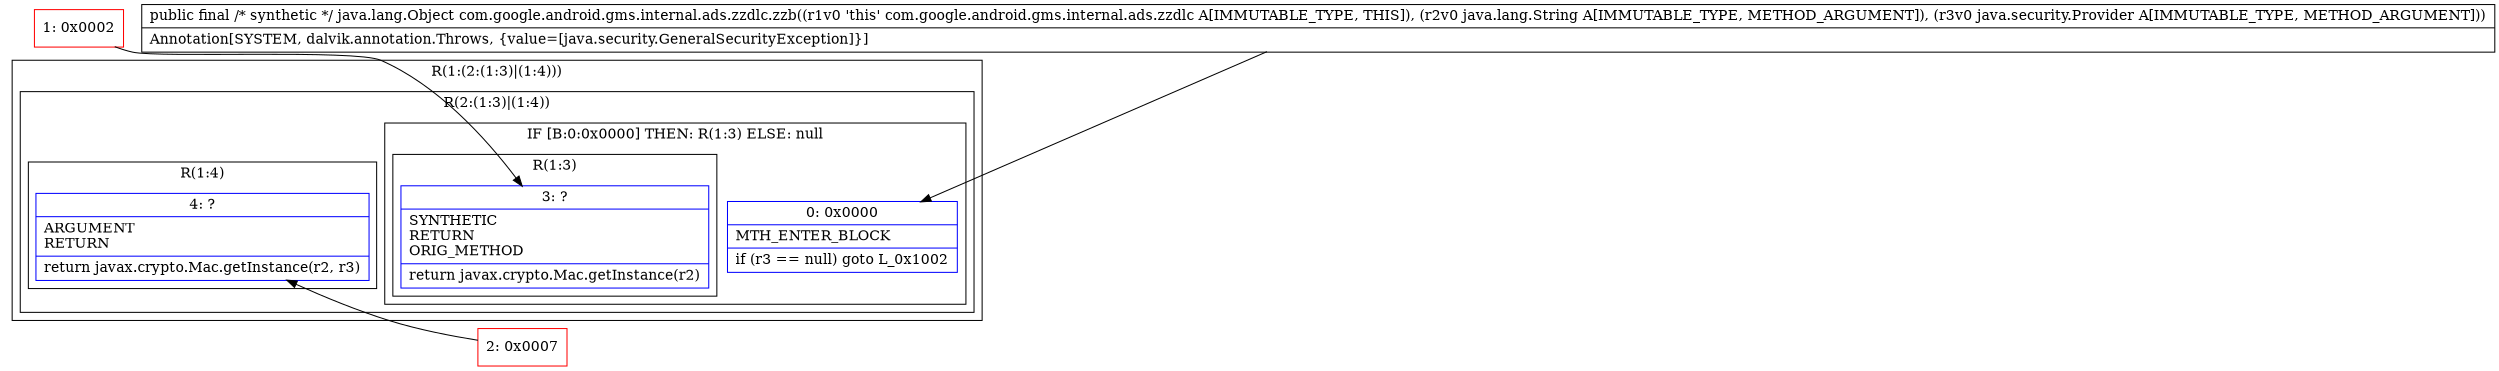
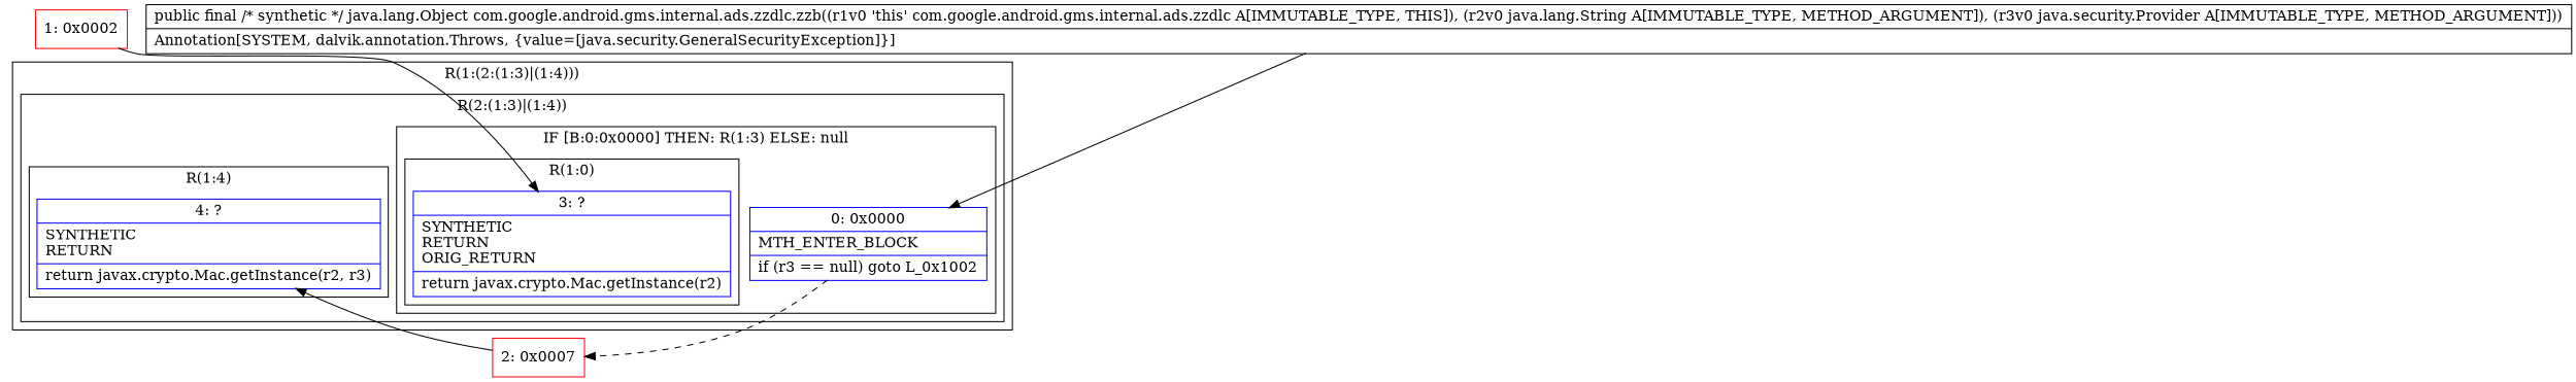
  digraph {
    node [color=blue shape=record]
-   n1 [label="{3\:\ ?|SYNTHETIC\lRETURN\lORIG_METHOD\l|return javax.crypto.Mac.getInstance(r2)\l}"]
+   n1 [label="{3\:\ ?|SYNTHETIC\lRETURN\lORIG_RETURN\l|return javax.crypto.Mac.getInstance(r2)\l}"]
    n2 [label="{0\:\ 0x0000|MTH_ENTER_BLOCK\l|if (r3 == null) goto L_0x1002\l}"]
-   n3 [label="{4\:\ ?|ARGUMENT\lRETURN\l|return javax.crypto.Mac.getInstance(r2, r3)\l}"]
+   n3 [label="{4\:\ ?|SYNTHETIC\lRETURN\l|return javax.crypto.Mac.getInstance(r2, r3)\l}"]
    n4 [color=red label="{2\:\ 0x0007}"]
    n5 [color=red label="{1\:\ 0x0002}"]
    n6 [label="{public final \/* synthetic *\/ java.lang.Object com.google.android.gms.internal.ads.zzdlc.zzb((r1v0 'this' com.google.android.gms.internal.ads.zzdlc A[IMMUTABLE_TYPE, THIS]), (r2v0 java.lang.String A[IMMUTABLE_TYPE, METHOD_ARGUMENT]), (r3v0 java.security.Provider A[IMMUTABLE_TYPE, METHOD_ARGUMENT]))  | Annotation[SYSTEM, dalvik.annotation.Throws, \{value=[java.security.GeneralSecurityException]\}]\l}" color=""]
    subgraph cluster_1 {
      label="R(1:(2:(1:3)|(1:4)))"
      subgraph cluster_2 {
        label="R(2:(1:3)|(1:4))"
        subgraph cluster_3 {
          label="IF [B:0:0x0000] THEN: R(1:3) ELSE: null"
          n2
          subgraph cluster_4 {
-           label="R(1:3)"
+           label="R(1:0)"
            n1
          }
        }
        subgraph cluster_5 {
          label="R(1:4)"
          n3
        }
      }
    }
+   n2 -> n4 [style=dashed]
    n4 -> n3
    n5 -> n1
    n6 -> n2
  }
